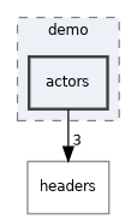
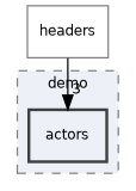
  digraph {
    compound=true
    node [fillcolor="#edf0f7" fontname=Helvetica fontsize=10 shape=box]
    n1 [color=grey25 label=actors style="filled,bold,"]
    n2 [color=grey50 label=headers]
    subgraph cluster_1 {
      bgcolor="#edf0f7"
      fontname=Helvetica
      fontsize=10
      label=demo
      pencolor=grey50
      style="filled,dashed,"
      n1
    }
-   n1 -> n2 [fontname=Helvetica fontsize=10 headlabel=3 labeldistance=1.5 labelfontname=Helvetica labelfontsize=10]
+   n2 -> n1 [fontname=Helvetica fontsize=10 headlabel=3 labeldistance=1.5 labelfontname=Helvetica labelfontsize=10]
  }
